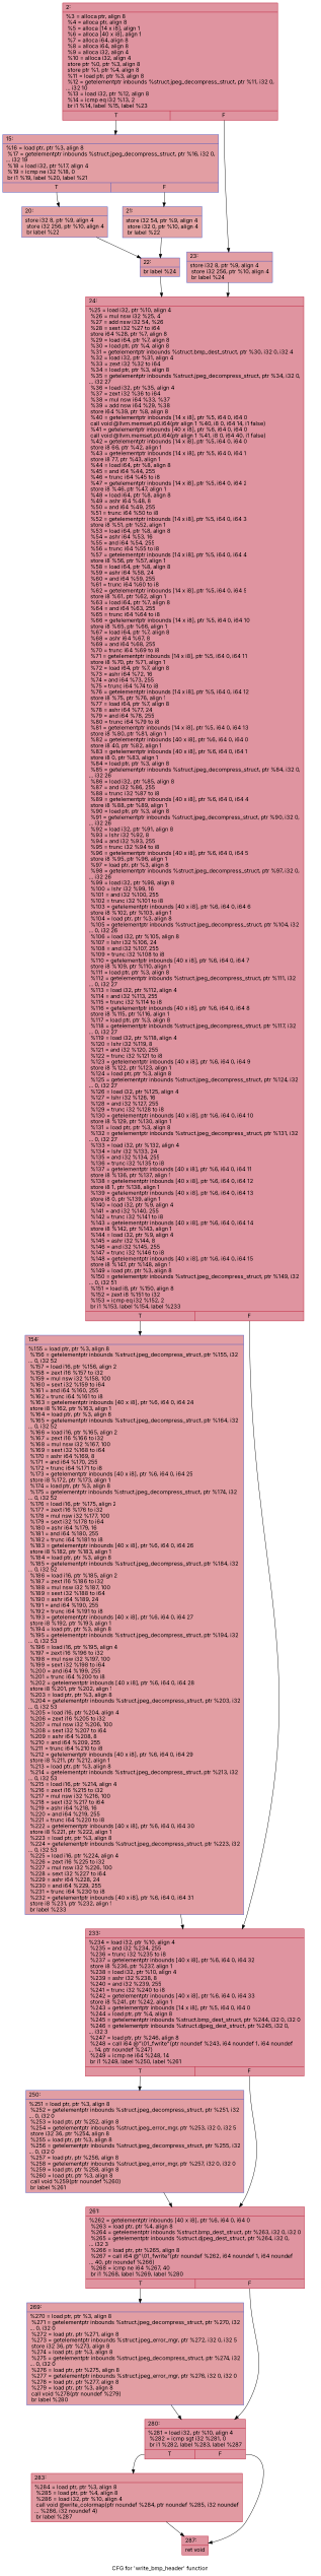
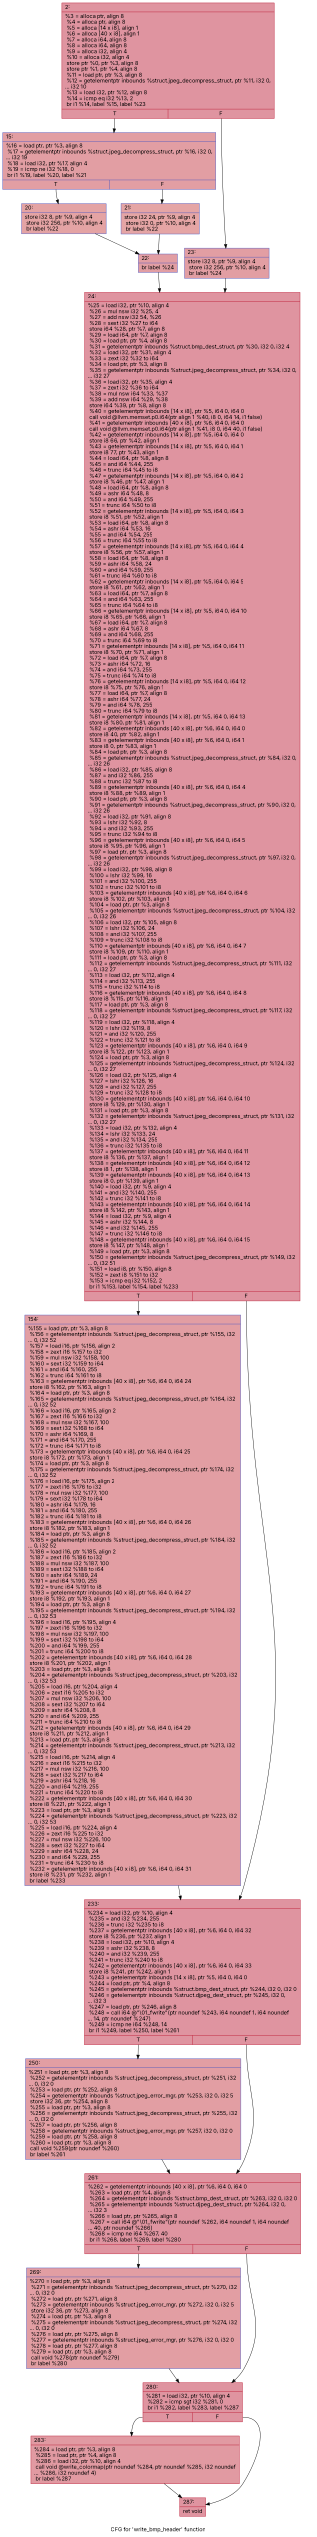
  digraph {
    label="CFG for 'write_bmp_header' function"
    fontname=Inter
    node [color="#3d50c3ff" fillcolor="#b70d2870" fontname=Inter shape=record style=filled]
    edge [fontname=Inter]
    n1 [color="#b70d28ff" label="{2:\l|  %3 = alloca ptr, align 8\l  %4 = alloca ptr, align 8\l  %5 = alloca [14 x i8], align 1\l  %6 = alloca [40 x i8], align 1\l  %7 = alloca i64, align 8\l  %8 = alloca i64, align 8\l  %9 = alloca i32, align 4\l  %10 = alloca i32, align 4\l  store ptr %0, ptr %3, align 8\l  store ptr %1, ptr %4, align 8\l  %11 = load ptr, ptr %3, align 8\l  %12 = getelementptr inbounds %struct.jpeg_decompress_struct, ptr %11, i32 0,\l... i32 10\l  %13 = load i32, ptr %12, align 8\l  %14 = icmp eq i32 %13, 2\l  br i1 %14, label %15, label %23\l|{<s0>T|<s1>F}}"]
    n2 [fillcolor="#be242e70" label="{15:\l|  %16 = load ptr, ptr %3, align 8\l  %17 = getelementptr inbounds %struct.jpeg_decompress_struct, ptr %16, i32 0,\l... i32 19\l  %18 = load i32, ptr %17, align 4\l  %19 = icmp ne i32 %18, 0\l  br i1 %19, label %20, label %21\l|{<s0>T|<s1>F}}"]
    n3 [fillcolor="#be242e70" label="{23:\l|  store i32 8, ptr %9, align 4\l  store i32 256, ptr %10, align 4\l  br label %24\l}"]
    n4 [fillcolor="#c32e3170" label="{20:\l|  store i32 8, ptr %9, align 4\l  store i32 256, ptr %10, align 4\l  br label %22\l}"]
-   n5 [fillcolor="#c5333470" label="{21:\l|  store i32 54, ptr %9, align 4\l  store i32 0, ptr %10, align 4\l  br label %22\l}"]
+   n5 [fillcolor="#c5333470" label="{21:\l|  store i32 24, ptr %9, align 4\l  store i32 0, ptr %10, align 4\l  br label %22\l}"]
    n6 [color="#b70d28ff" label="{24:\l|  %25 = load i32, ptr %10, align 4\l  %26 = mul nsw i32 %25, 4\l  %27 = add nsw i32 54, %26\l  %28 = sext i32 %27 to i64\l  store i64 %28, ptr %7, align 8\l  %29 = load i64, ptr %7, align 8\l  %30 = load ptr, ptr %4, align 8\l  %31 = getelementptr inbounds %struct.bmp_dest_struct, ptr %30, i32 0, i32 4\l  %32 = load i32, ptr %31, align 4\l  %33 = zext i32 %32 to i64\l  %34 = load ptr, ptr %3, align 8\l  %35 = getelementptr inbounds %struct.jpeg_decompress_struct, ptr %34, i32 0,\l... i32 27\l  %36 = load i32, ptr %35, align 4\l  %37 = zext i32 %36 to i64\l  %38 = mul nsw i64 %33, %37\l  %39 = add nsw i64 %29, %38\l  store i64 %39, ptr %8, align 8\l  %40 = getelementptr inbounds [14 x i8], ptr %5, i64 0, i64 0\l  call void @llvm.memset.p0.i64(ptr align 1 %40, i8 0, i64 14, i1 false)\l  %41 = getelementptr inbounds [40 x i8], ptr %6, i64 0, i64 0\l  call void @llvm.memset.p0.i64(ptr align 1 %41, i8 0, i64 40, i1 false)\l  %42 = getelementptr inbounds [14 x i8], ptr %5, i64 0, i64 0\l  store i8 66, ptr %42, align 1\l  %43 = getelementptr inbounds [14 x i8], ptr %5, i64 0, i64 1\l  store i8 77, ptr %43, align 1\l  %44 = load i64, ptr %8, align 8\l  %45 = and i64 %44, 255\l  %46 = trunc i64 %45 to i8\l  %47 = getelementptr inbounds [14 x i8], ptr %5, i64 0, i64 2\l  store i8 %46, ptr %47, align 1\l  %48 = load i64, ptr %8, align 8\l  %49 = ashr i64 %48, 8\l  %50 = and i64 %49, 255\l  %51 = trunc i64 %50 to i8\l  %52 = getelementptr inbounds [14 x i8], ptr %5, i64 0, i64 3\l  store i8 %51, ptr %52, align 1\l  %53 = load i64, ptr %8, align 8\l  %54 = ashr i64 %53, 16\l  %55 = and i64 %54, 255\l  %56 = trunc i64 %55 to i8\l  %57 = getelementptr inbounds [14 x i8], ptr %5, i64 0, i64 4\l  store i8 %56, ptr %57, align 1\l  %58 = load i64, ptr %8, align 8\l  %59 = ashr i64 %58, 24\l  %60 = and i64 %59, 255\l  %61 = trunc i64 %60 to i8\l  %62 = getelementptr inbounds [14 x i8], ptr %5, i64 0, i64 5\l  store i8 %61, ptr %62, align 1\l  %63 = load i64, ptr %7, align 8\l  %64 = and i64 %63, 255\l  %65 = trunc i64 %64 to i8\l  %66 = getelementptr inbounds [14 x i8], ptr %5, i64 0, i64 10\l  store i8 %65, ptr %66, align 1\l  %67 = load i64, ptr %7, align 8\l  %68 = ashr i64 %67, 8\l  %69 = and i64 %68, 255\l  %70 = trunc i64 %69 to i8\l  %71 = getelementptr inbounds [14 x i8], ptr %5, i64 0, i64 11\l  store i8 %70, ptr %71, align 1\l  %72 = load i64, ptr %7, align 8\l  %73 = ashr i64 %72, 16\l  %74 = and i64 %73, 255\l  %75 = trunc i64 %74 to i8\l  %76 = getelementptr inbounds [14 x i8], ptr %5, i64 0, i64 12\l  store i8 %75, ptr %76, align 1\l  %77 = load i64, ptr %7, align 8\l  %78 = ashr i64 %77, 24\l  %79 = and i64 %78, 255\l  %80 = trunc i64 %79 to i8\l  %81 = getelementptr inbounds [14 x i8], ptr %5, i64 0, i64 13\l  store i8 %80, ptr %81, align 1\l  %82 = getelementptr inbounds [40 x i8], ptr %6, i64 0, i64 0\l  store i8 40, ptr %82, align 1\l  %83 = getelementptr inbounds [40 x i8], ptr %6, i64 0, i64 1\l  store i8 0, ptr %83, align 1\l  %84 = load ptr, ptr %3, align 8\l  %85 = getelementptr inbounds %struct.jpeg_decompress_struct, ptr %84, i32 0,\l... i32 26\l  %86 = load i32, ptr %85, align 8\l  %87 = and i32 %86, 255\l  %88 = trunc i32 %87 to i8\l  %89 = getelementptr inbounds [40 x i8], ptr %6, i64 0, i64 4\l  store i8 %88, ptr %89, align 1\l  %90 = load ptr, ptr %3, align 8\l  %91 = getelementptr inbounds %struct.jpeg_decompress_struct, ptr %90, i32 0,\l... i32 26\l  %92 = load i32, ptr %91, align 8\l  %93 = lshr i32 %92, 8\l  %94 = and i32 %93, 255\l  %95 = trunc i32 %94 to i8\l  %96 = getelementptr inbounds [40 x i8], ptr %6, i64 0, i64 5\l  store i8 %95, ptr %96, align 1\l  %97 = load ptr, ptr %3, align 8\l  %98 = getelementptr inbounds %struct.jpeg_decompress_struct, ptr %97, i32 0,\l... i32 26\l  %99 = load i32, ptr %98, align 8\l  %100 = lshr i32 %99, 16\l  %101 = and i32 %100, 255\l  %102 = trunc i32 %101 to i8\l  %103 = getelementptr inbounds [40 x i8], ptr %6, i64 0, i64 6\l  store i8 %102, ptr %103, align 1\l  %104 = load ptr, ptr %3, align 8\l  %105 = getelementptr inbounds %struct.jpeg_decompress_struct, ptr %104, i32\l... 0, i32 26\l  %106 = load i32, ptr %105, align 8\l  %107 = lshr i32 %106, 24\l  %108 = and i32 %107, 255\l  %109 = trunc i32 %108 to i8\l  %110 = getelementptr inbounds [40 x i8], ptr %6, i64 0, i64 7\l  store i8 %109, ptr %110, align 1\l  %111 = load ptr, ptr %3, align 8\l  %112 = getelementptr inbounds %struct.jpeg_decompress_struct, ptr %111, i32\l... 0, i32 27\l  %113 = load i32, ptr %112, align 4\l  %114 = and i32 %113, 255\l  %115 = trunc i32 %114 to i8\l  %116 = getelementptr inbounds [40 x i8], ptr %6, i64 0, i64 8\l  store i8 %115, ptr %116, align 1\l  %117 = load ptr, ptr %3, align 8\l  %118 = getelementptr inbounds %struct.jpeg_decompress_struct, ptr %117, i32\l... 0, i32 27\l  %119 = load i32, ptr %118, align 4\l  %120 = lshr i32 %119, 8\l  %121 = and i32 %120, 255\l  %122 = trunc i32 %121 to i8\l  %123 = getelementptr inbounds [40 x i8], ptr %6, i64 0, i64 9\l  store i8 %122, ptr %123, align 1\l  %124 = load ptr, ptr %3, align 8\l  %125 = getelementptr inbounds %struct.jpeg_decompress_struct, ptr %124, i32\l... 0, i32 27\l  %126 = load i32, ptr %125, align 4\l  %127 = lshr i32 %126, 16\l  %128 = and i32 %127, 255\l  %129 = trunc i32 %128 to i8\l  %130 = getelementptr inbounds [40 x i8], ptr %6, i64 0, i64 10\l  store i8 %129, ptr %130, align 1\l  %131 = load ptr, ptr %3, align 8\l  %132 = getelementptr inbounds %struct.jpeg_decompress_struct, ptr %131, i32\l... 0, i32 27\l  %133 = load i32, ptr %132, align 4\l  %134 = lshr i32 %133, 24\l  %135 = and i32 %134, 255\l  %136 = trunc i32 %135 to i8\l  %137 = getelementptr inbounds [40 x i8], ptr %6, i64 0, i64 11\l  store i8 %136, ptr %137, align 1\l  %138 = getelementptr inbounds [40 x i8], ptr %6, i64 0, i64 12\l  store i8 1, ptr %138, align 1\l  %139 = getelementptr inbounds [40 x i8], ptr %6, i64 0, i64 13\l  store i8 0, ptr %139, align 1\l  %140 = load i32, ptr %9, align 4\l  %141 = and i32 %140, 255\l  %142 = trunc i32 %141 to i8\l  %143 = getelementptr inbounds [40 x i8], ptr %6, i64 0, i64 14\l  store i8 %142, ptr %143, align 1\l  %144 = load i32, ptr %9, align 4\l  %145 = ashr i32 %144, 8\l  %146 = and i32 %145, 255\l  %147 = trunc i32 %146 to i8\l  %148 = getelementptr inbounds [40 x i8], ptr %6, i64 0, i64 15\l  store i8 %147, ptr %148, align 1\l  %149 = load ptr, ptr %3, align 8\l  %150 = getelementptr inbounds %struct.jpeg_decompress_struct, ptr %149, i32\l... 0, i32 51\l  %151 = load i8, ptr %150, align 8\l  %152 = zext i8 %151 to i32\l  %153 = icmp eq i32 %152, 2\l  br i1 %153, label %154, label %233\l|{<s0>T|<s1>F}}"]
    n7 [fillcolor="#be242e70" label="{22:\l|  br label %24\l}"]
    n8 [fillcolor="#be242e70" label="{154:\l|  %155 = load ptr, ptr %3, align 8\l  %156 = getelementptr inbounds %struct.jpeg_decompress_struct, ptr %155, i32\l... 0, i32 52\l  %157 = load i16, ptr %156, align 2\l  %158 = zext i16 %157 to i32\l  %159 = mul nsw i32 %158, 100\l  %160 = sext i32 %159 to i64\l  %161 = and i64 %160, 255\l  %162 = trunc i64 %161 to i8\l  %163 = getelementptr inbounds [40 x i8], ptr %6, i64 0, i64 24\l  store i8 %162, ptr %163, align 1\l  %164 = load ptr, ptr %3, align 8\l  %165 = getelementptr inbounds %struct.jpeg_decompress_struct, ptr %164, i32\l... 0, i32 52\l  %166 = load i16, ptr %165, align 2\l  %167 = zext i16 %166 to i32\l  %168 = mul nsw i32 %167, 100\l  %169 = sext i32 %168 to i64\l  %170 = ashr i64 %169, 8\l  %171 = and i64 %170, 255\l  %172 = trunc i64 %171 to i8\l  %173 = getelementptr inbounds [40 x i8], ptr %6, i64 0, i64 25\l  store i8 %172, ptr %173, align 1\l  %174 = load ptr, ptr %3, align 8\l  %175 = getelementptr inbounds %struct.jpeg_decompress_struct, ptr %174, i32\l... 0, i32 52\l  %176 = load i16, ptr %175, align 2\l  %177 = zext i16 %176 to i32\l  %178 = mul nsw i32 %177, 100\l  %179 = sext i32 %178 to i64\l  %180 = ashr i64 %179, 16\l  %181 = and i64 %180, 255\l  %182 = trunc i64 %181 to i8\l  %183 = getelementptr inbounds [40 x i8], ptr %6, i64 0, i64 26\l  store i8 %182, ptr %183, align 1\l  %184 = load ptr, ptr %3, align 8\l  %185 = getelementptr inbounds %struct.jpeg_decompress_struct, ptr %184, i32\l... 0, i32 52\l  %186 = load i16, ptr %185, align 2\l  %187 = zext i16 %186 to i32\l  %188 = mul nsw i32 %187, 100\l  %189 = sext i32 %188 to i64\l  %190 = ashr i64 %189, 24\l  %191 = and i64 %190, 255\l  %192 = trunc i64 %191 to i8\l  %193 = getelementptr inbounds [40 x i8], ptr %6, i64 0, i64 27\l  store i8 %192, ptr %193, align 1\l  %194 = load ptr, ptr %3, align 8\l  %195 = getelementptr inbounds %struct.jpeg_decompress_struct, ptr %194, i32\l... 0, i32 53\l  %196 = load i16, ptr %195, align 4\l  %197 = zext i16 %196 to i32\l  %198 = mul nsw i32 %197, 100\l  %199 = sext i32 %198 to i64\l  %200 = and i64 %199, 255\l  %201 = trunc i64 %200 to i8\l  %202 = getelementptr inbounds [40 x i8], ptr %6, i64 0, i64 28\l  store i8 %201, ptr %202, align 1\l  %203 = load ptr, ptr %3, align 8\l  %204 = getelementptr inbounds %struct.jpeg_decompress_struct, ptr %203, i32\l... 0, i32 53\l  %205 = load i16, ptr %204, align 4\l  %206 = zext i16 %205 to i32\l  %207 = mul nsw i32 %206, 100\l  %208 = sext i32 %207 to i64\l  %209 = ashr i64 %208, 8\l  %210 = and i64 %209, 255\l  %211 = trunc i64 %210 to i8\l  %212 = getelementptr inbounds [40 x i8], ptr %6, i64 0, i64 29\l  store i8 %211, ptr %212, align 1\l  %213 = load ptr, ptr %3, align 8\l  %214 = getelementptr inbounds %struct.jpeg_decompress_struct, ptr %213, i32\l... 0, i32 53\l  %215 = load i16, ptr %214, align 4\l  %216 = zext i16 %215 to i32\l  %217 = mul nsw i32 %216, 100\l  %218 = sext i32 %217 to i64\l  %219 = ashr i64 %218, 16\l  %220 = and i64 %219, 255\l  %221 = trunc i64 %220 to i8\l  %222 = getelementptr inbounds [40 x i8], ptr %6, i64 0, i64 30\l  store i8 %221, ptr %222, align 1\l  %223 = load ptr, ptr %3, align 8\l  %224 = getelementptr inbounds %struct.jpeg_decompress_struct, ptr %223, i32\l... 0, i32 53\l  %225 = load i16, ptr %224, align 4\l  %226 = zext i16 %225 to i32\l  %227 = mul nsw i32 %226, 100\l  %228 = sext i32 %227 to i64\l  %229 = ashr i64 %228, 24\l  %230 = and i64 %229, 255\l  %231 = trunc i64 %230 to i8\l  %232 = getelementptr inbounds [40 x i8], ptr %6, i64 0, i64 31\l  store i8 %231, ptr %232, align 1\l  br label %233\l}"]
    n9 [color="#b70d28ff" label="{233:\l|  %234 = load i32, ptr %10, align 4\l  %235 = and i32 %234, 255\l  %236 = trunc i32 %235 to i8\l  %237 = getelementptr inbounds [40 x i8], ptr %6, i64 0, i64 32\l  store i8 %236, ptr %237, align 1\l  %238 = load i32, ptr %10, align 4\l  %239 = ashr i32 %238, 8\l  %240 = and i32 %239, 255\l  %241 = trunc i32 %240 to i8\l  %242 = getelementptr inbounds [40 x i8], ptr %6, i64 0, i64 33\l  store i8 %241, ptr %242, align 1\l  %243 = getelementptr inbounds [14 x i8], ptr %5, i64 0, i64 0\l  %244 = load ptr, ptr %4, align 8\l  %245 = getelementptr inbounds %struct.bmp_dest_struct, ptr %244, i32 0, i32 0\l  %246 = getelementptr inbounds %struct.djpeg_dest_struct, ptr %245, i32 0,\l... i32 3\l  %247 = load ptr, ptr %246, align 8\l  %248 = call i64 @\"\\01_fwrite\"(ptr noundef %243, i64 noundef 1, i64 noundef\l... 14, ptr noundef %247)\l  %249 = icmp ne i64 %248, 14\l  br i1 %249, label %250, label %261\l|{<s0>T|<s1>F}}"]
    n10 [fillcolor="#be242e70" label="{250:\l|  %251 = load ptr, ptr %3, align 8\l  %252 = getelementptr inbounds %struct.jpeg_decompress_struct, ptr %251, i32\l... 0, i32 0\l  %253 = load ptr, ptr %252, align 8\l  %254 = getelementptr inbounds %struct.jpeg_error_mgr, ptr %253, i32 0, i32 5\l  store i32 36, ptr %254, align 8\l  %255 = load ptr, ptr %3, align 8\l  %256 = getelementptr inbounds %struct.jpeg_decompress_struct, ptr %255, i32\l... 0, i32 0\l  %257 = load ptr, ptr %256, align 8\l  %258 = getelementptr inbounds %struct.jpeg_error_mgr, ptr %257, i32 0, i32 0\l  %259 = load ptr, ptr %258, align 8\l  %260 = load ptr, ptr %3, align 8\l  call void %259(ptr noundef %260)\l  br label %261\l}"]
    n11 [color="#b70d28ff" label="{261:\l|  %262 = getelementptr inbounds [40 x i8], ptr %6, i64 0, i64 0\l  %263 = load ptr, ptr %4, align 8\l  %264 = getelementptr inbounds %struct.bmp_dest_struct, ptr %263, i32 0, i32 0\l  %265 = getelementptr inbounds %struct.djpeg_dest_struct, ptr %264, i32 0,\l... i32 3\l  %266 = load ptr, ptr %265, align 8\l  %267 = call i64 @\"\\01_fwrite\"(ptr noundef %262, i64 noundef 1, i64 noundef\l... 40, ptr noundef %266)\l  %268 = icmp ne i64 %267, 40\l  br i1 %268, label %269, label %280\l|{<s0>T|<s1>F}}"]
    n12 [fillcolor="#be242e70" label="{269:\l|  %270 = load ptr, ptr %3, align 8\l  %271 = getelementptr inbounds %struct.jpeg_decompress_struct, ptr %270, i32\l... 0, i32 0\l  %272 = load ptr, ptr %271, align 8\l  %273 = getelementptr inbounds %struct.jpeg_error_mgr, ptr %272, i32 0, i32 5\l  store i32 36, ptr %273, align 8\l  %274 = load ptr, ptr %3, align 8\l  %275 = getelementptr inbounds %struct.jpeg_decompress_struct, ptr %274, i32\l... 0, i32 0\l  %276 = load ptr, ptr %275, align 8\l  %277 = getelementptr inbounds %struct.jpeg_error_mgr, ptr %276, i32 0, i32 0\l  %278 = load ptr, ptr %277, align 8\l  %279 = load ptr, ptr %3, align 8\l  call void %278(ptr noundef %279)\l  br label %280\l}"]
    n13 [color="#b70d28ff" label="{280:\l|  %281 = load i32, ptr %10, align 4\l  %282 = icmp sgt i32 %281, 0\l  br i1 %282, label %283, label %287\l|{<s0>T|<s1>F}}"]
    n14 [color="#b70d28ff" fillcolor="#bb1b2c70" label="{283:\l|  %284 = load ptr, ptr %3, align 8\l  %285 = load ptr, ptr %4, align 8\l  %286 = load i32, ptr %10, align 4\l  call void @write_colormap(ptr noundef %284, ptr noundef %285, i32 noundef\l... %286, i32 noundef 4)\l  br label %287\l}"]
    n15 [color="#b70d28ff" label="{287:\l|  ret void\l}"]
    n1 -> n2 [tailport=s0]
    n1 -> n3 [tailport=s1]
    n2 -> n4 [tailport=s0]
    n2 -> n5 [tailport=s1]
    n3 -> n6
    n4 -> n7
    n5 -> n7
    n6 -> n8 [tailport=s0]
    n6 -> n9 [tailport=s1]
    n7 -> n6
    n8 -> n9
    n9 -> n10 [tailport=s0]
    n9 -> n11 [tailport=s1]
    n10 -> n11
    n11 -> n12 [tailport=s0]
    n11 -> n13 [tailport=s1]
    n12 -> n13
    n13 -> n14 [tailport=s0]
    n13 -> n15 [tailport=s1]
    n14 -> n15
  }
